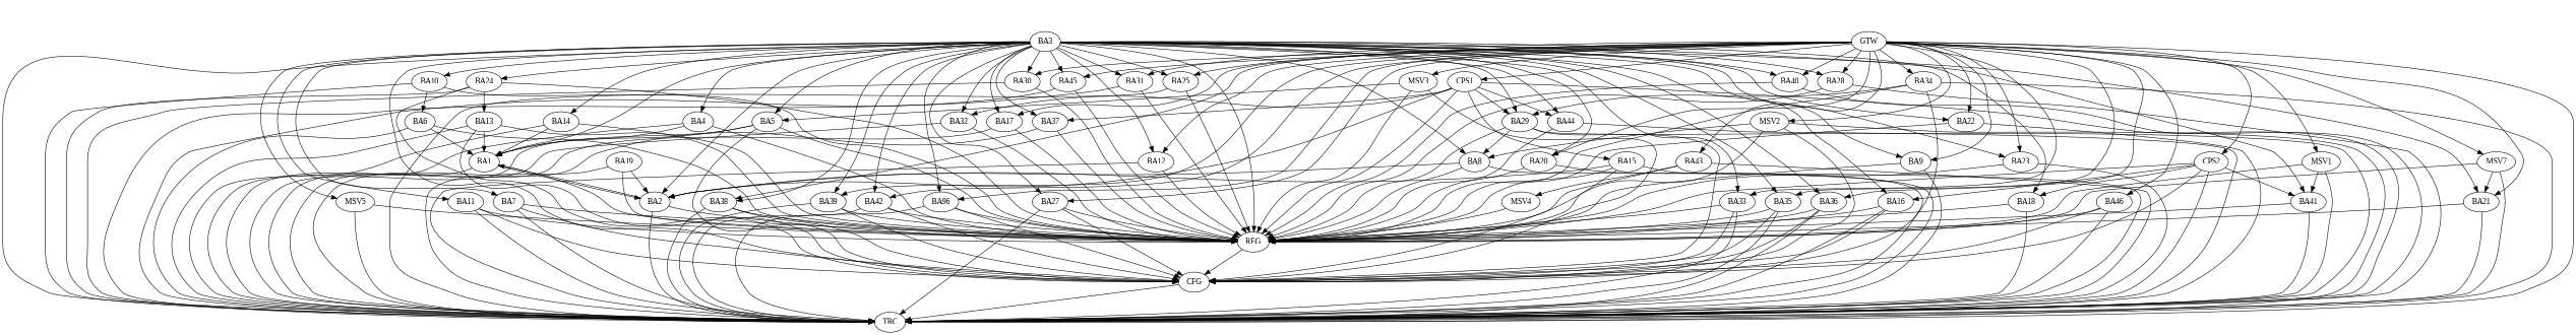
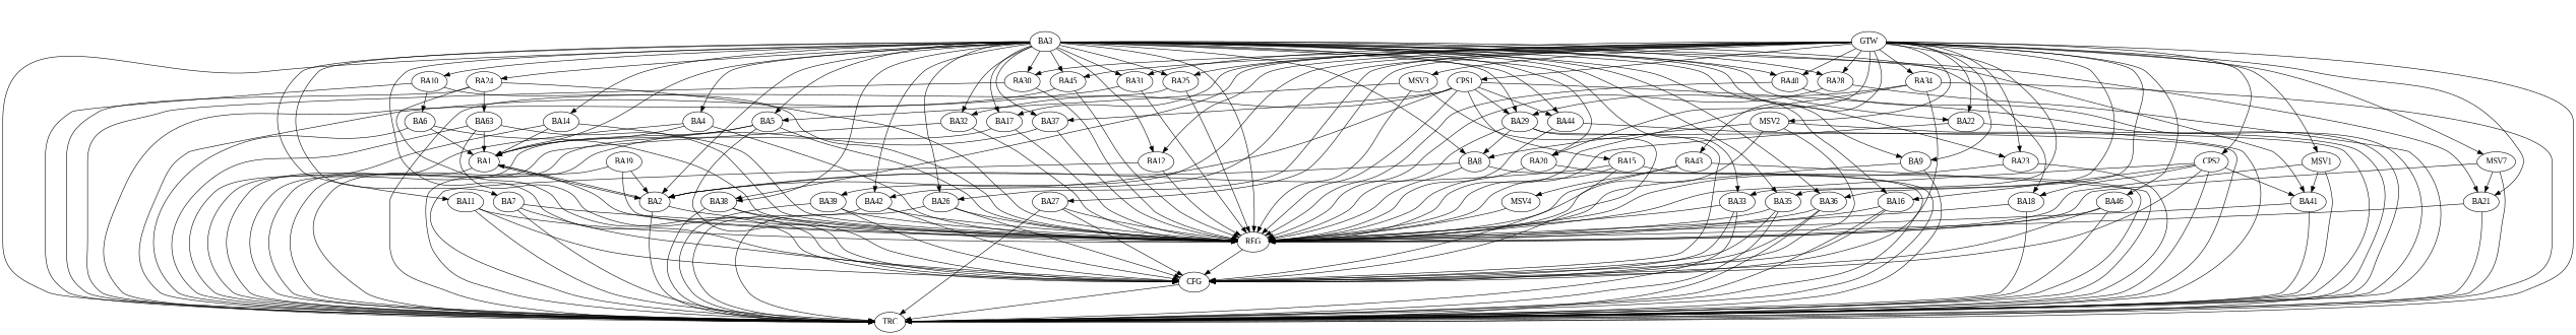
  strict digraph {
    fontname="Liberation Serif"
    node [fontname="Liberation Serif"]
    edge [fontname="Liberation Serif"]
    n1 [label=BA1]
    n2 [label=BA2]
    n3 [label=REG]
    n4 [label=TRC]
    n5 [label=CFG]
    n6 [label=BA3]
    n7 [label=BA4]
    n8 [label=BA5]
    n9 [label=BA7]
    n10 [label=BA8]
    n11 [label=BA9]
    n12 [label=BA10]
    n13 [label=BA11]
    n14 [label=BA12]
    n15 [label=BA14]
    n16 [label=BA16]
    n17 [label=BA17]
    n18 [label=BA18]
    n19 [label=BA20]
    n20 [label=BA21]
    n21 [label=BA22]
    n22 [label=BA23]
    n23 [label=BA24]
    n24 [label=BA25]
-   n25 [label=BA96]
+   n25 [label=BA26]
    n26 [label=BA27]
    n27 [label=BA28]
    n28 [label=BA29]
    n29 [label=BA30]
    n30 [label=BA31]
    n31 [label=BA32]
    n32 [label=BA33]
    n33 [label=BA35]
    n34 [label=BA36]
    n35 [label=BA37]
    n36 [label=BA38]
    n37 [label=BA39]
    n38 [label=BA40]
    n39 [label=BA41]
    n40 [label=BA42]
    n41 [label=BA44]
    n42 [label=BA45]
-   n43 [label=MSV5]
    n44 [label=BA6]
-   n45 [label=BA13]
+   n45 [label=BA63]
    n46 [label=BA15]
    n47 [label=BA19]
    n48 [label=BA34]
    n49 [label=BA43]
    n50 [label=MSV4]
    n51 [label=BA46]
    n52 [label=CPS1]
    n53 [label=CPS2]
    n54 [label=GTW]
    n55 [label=MSV1]
    n56 [label=MSV2]
    n57 [label=MSV3]
    n58 [label=MSV7]
    n1 -> n2
    n1 -> n3
    n1 -> n4
    n2 -> n1
    n2 -> n3
    n2 -> n4
    n3 -> n5
    n5 -> n4
    n6 -> n1
    n6 -> n2
    n6 -> n3
    n6 -> n4
    n6 -> n5
    n6 -> n7
    n6 -> n8
    n6 -> n9
    n6 -> n10
    n6 -> n11
    n6 -> n12
    n6 -> n13
    n6 -> n14
    n6 -> n15
    n6 -> n16
    n6 -> n17
    n6 -> n18
    n6 -> n19
    n6 -> n20
    n6 -> n21
    n6 -> n22
    n6 -> n23
    n6 -> n24
    n6 -> n25
-   n6 -> n26
    n6 -> n27
    n6 -> n28
    n6 -> n29
    n6 -> n30
    n6 -> n31
    n6 -> n32
    n6 -> n33
    n6 -> n34
    n6 -> n35
    n6 -> n36
-   n6 -> n37
    n6 -> n38
    n6 -> n39
    n6 -> n40
    n6 -> n41
    n6 -> n42
-   n6 -> n43
    n7 -> n1
    n7 -> n3
    n7 -> n4
    n8 -> n1
    n8 -> n3
    n8 -> n4
    n8 -> n5
    n9 -> n3
    n9 -> n4
    n9 -> n5
    n10 -> n2
    n10 -> n3
    n10 -> n4
    n11 -> n3
    n11 -> n4
    n12 -> n3
    n12 -> n4
    n12 -> n44
    n13 -> n3
    n13 -> n4
    n13 -> n5
    n14 -> n3
    n14 -> n4
    n15 -> n1
    n15 -> n3
    n15 -> n4
    n16 -> n3
    n16 -> n4
    n16 -> n5
    n17 -> n3
    n17 -> n4
    n18 -> n3
    n18 -> n4
    n19 -> n3
    n19 -> n4
    n20 -> n3
    n20 -> n4
    n21 -> n3
    n21 -> n4
    n22 -> n3
    n22 -> n4
    n23 -> n3
    n23 -> n4
    n23 -> n5
    n23 -> n45
    n24 -> n3
    n24 -> n4
    n25 -> n3
    n25 -> n4
    n25 -> n5
    n26 -> n3
    n26 -> n4
    n26 -> n5
    n27 -> n3
    n27 -> n4
    n28 -> n3
    n28 -> n4
    n28 -> n5
    n28 -> n10
    n29 -> n3
    n29 -> n4
    n30 -> n3
    n30 -> n4
    n31 -> n3
    n31 -> n4
    n32 -> n3
    n32 -> n4
    n32 -> n5
    n33 -> n3
    n33 -> n4
    n33 -> n5
    n34 -> n3
    n34 -> n4
    n34 -> n5
    n35 -> n3
    n35 -> n4
    n36 -> n3
    n36 -> n4
    n36 -> n5
    n37 -> n3
    n37 -> n4
    n37 -> n5
    n38 -> n3
    n38 -> n4
    n39 -> n3
    n39 -> n4
    n40 -> n3
    n40 -> n4
    n40 -> n5
    n41 -> n3
    n41 -> n4
    n42 -> n3
    n42 -> n4
-   n43 -> n3
-   n43 -> n4
    n44 -> n1
    n44 -> n3
    n44 -> n4
    n45 -> n1
    n45 -> n3
    n45 -> n4
    n45 -> n5
    n46 -> n2
    n46 -> n3
    n46 -> n4
    n46 -> n5
    n47 -> n2
    n47 -> n3
    n47 -> n4
    n48 -> n3
    n48 -> n4
    n48 -> n5
    n48 -> n28
    n49 -> n3
    n49 -> n4
    n49 -> n50
    n50 -> n3
    n51 -> n3
    n51 -> n4
    n51 -> n5
    n52 -> n2
    n52 -> n3
    n52 -> n4
    n52 -> n28
    n52 -> n31
    n52 -> n35
    n52 -> n41
    n52 -> n46
    n53 -> n3
    n53 -> n4
    n53 -> n5
    n53 -> n16
    n53 -> n18
    n53 -> n39
    n54 -> n4
    n54 -> n11
    n54 -> n14
    n54 -> n17
    n54 -> n19
    n54 -> n20
    n54 -> n21
    n54 -> n22
    n54 -> n24
    n54 -> n25
    n54 -> n26
    n54 -> n27
    n54 -> n29
    n54 -> n30
    n54 -> n32
    n54 -> n33
    n54 -> n34
    n54 -> n36
    n54 -> n37
    n54 -> n38
    n54 -> n40
    n54 -> n42
    n54 -> n48
    n54 -> n49
    n54 -> n51
    n54 -> n52
    n54 -> n53
    n54 -> n55
    n54 -> n56
    n54 -> n57
    n54 -> n58
    n55 -> n3
    n55 -> n4
    n55 -> n39
    n56 -> n3
    n56 -> n4
    n56 -> n5
    n56 -> n10
    n57 -> n3
    n57 -> n5
    n57 -> n8
    n58 -> n3
    n58 -> n4
    n58 -> n20
  }
